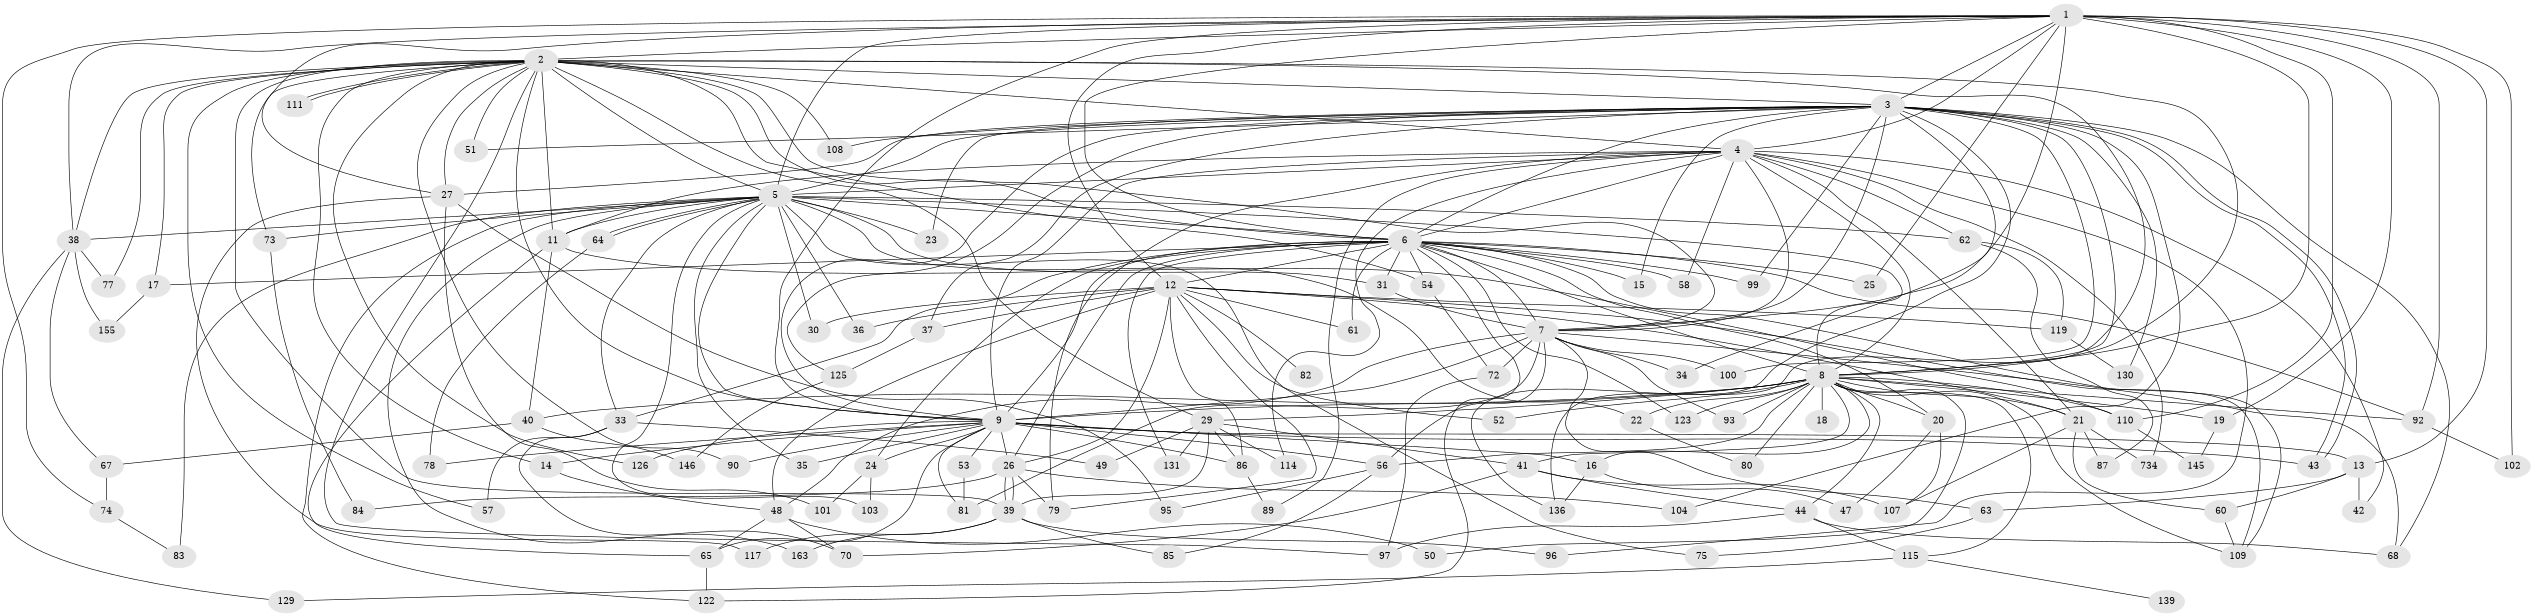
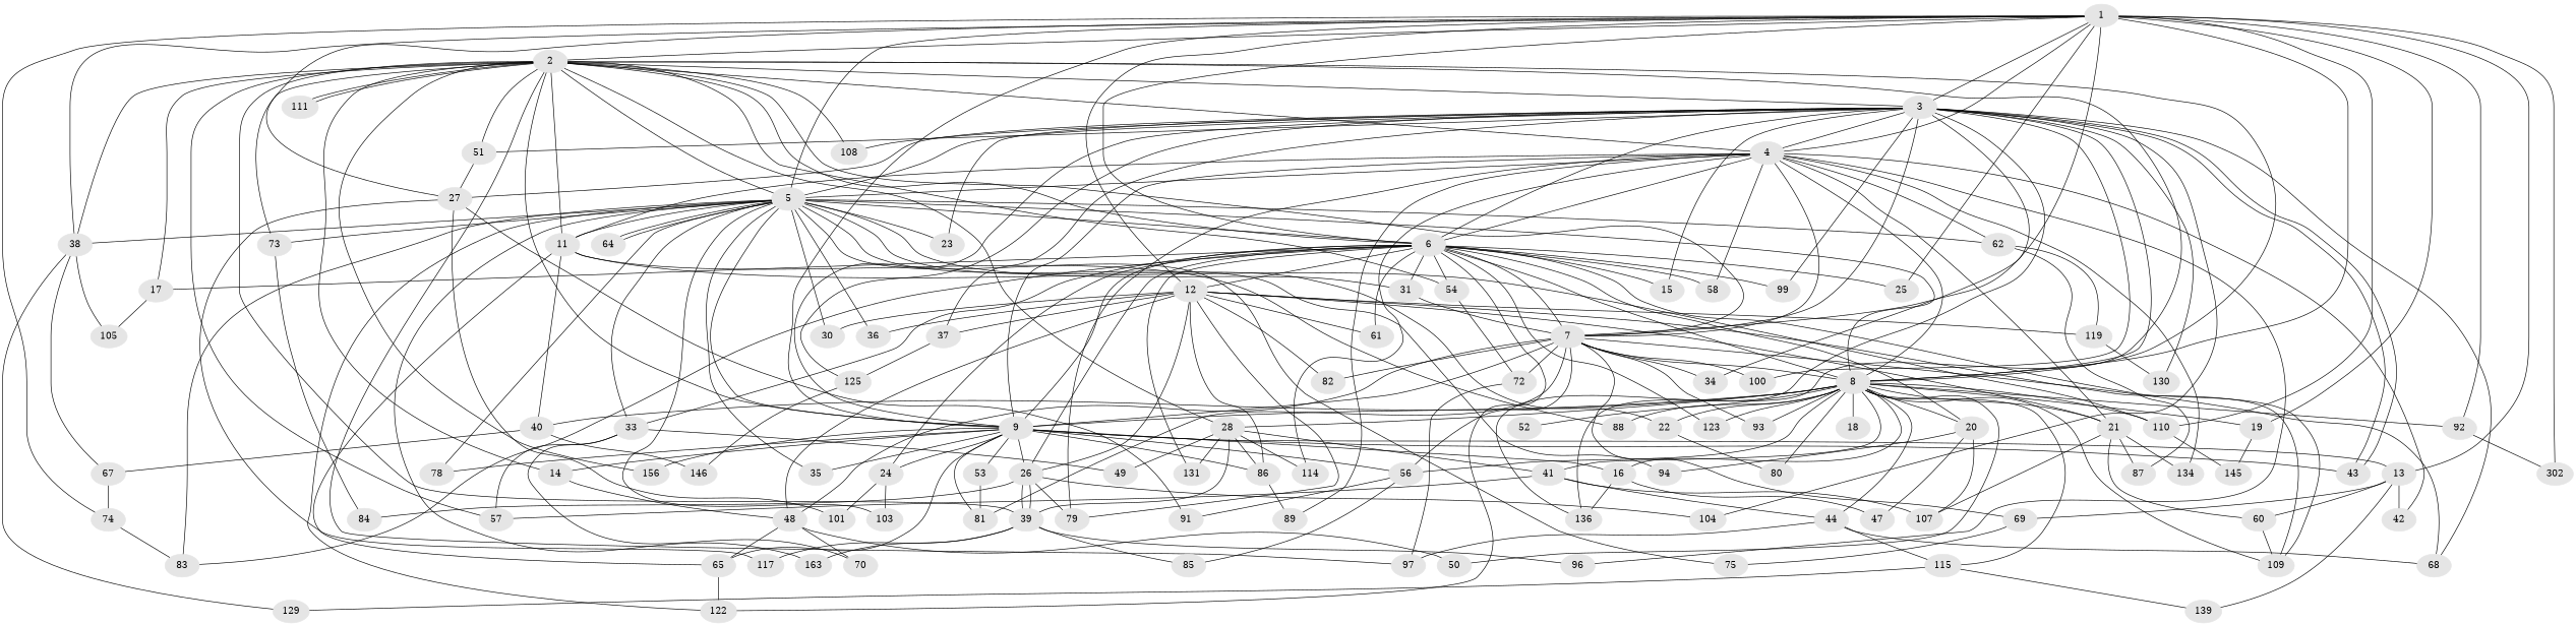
  graph {
    node [color=gray90 style=filled]
    1 [super="+135"]
    2 [super="+106"]
    3 [super="+143"]
    4 [super="+116"]
    5 [super="+124"]
    6 [super="+138"]
    7 [super="+128"]
    8 [super="+10"]
    9 [super="+32"]
    12 [super="+46"]
    13
    19
    25
    27 [super="+63"]
    38 [super="+45"]
    74 [super="+133"]
    92
-   102
+   102 [label=302]
    110 [super="+137"]
    11 [super="+28"]
    14
    17
-   29 [super="+66"]
+   29 [super="+66" label=28]
    39 [super="+141"]
    51
    54
    57 [super="+140"]
    73
-   77
-   90
    97
    108
    111
-   126
+   126 [label=156]
    136 [super="+144"]
    15
    23
    34
    37
    43 [super="+76"]
    68
    99
    100
    104
    125
    130
    21 [super="+55"]
    42
    58
    62
    79 [super="+127"]
    89
    96
    114
-   134 [label=734]
+   134
    22
    30
    31
    33
    35
    36
    64
    75
    78
    83
+   94
    103
    n68 [label=163]
    122
    20 [super="+118"]
    24
    26 [super="+112"]
    61
    109
    123
    131
    48 [super="+59"]
    56
-   69 [super="+71" label=63]
+   69 [super="+71"]
    72 [super="+98"]
    81 [super="+132"]
    82
    93
    16
    18
    40
    41
    44 [super="+120"]
    50
    52
    80
+   88
    115
    53
    65 [super="+95"]
    86 [super="+121"]
    119
    60 [super="+142"]
    139
    145
    101
-   91 [label=95]
+   91
    117
-   105 [label=155]
+   105
    67
    129
    49
    85
    84
    146
    107
    87
    70
    47
    1 -- 2 [weight=2]
    1 -- 3
    1 -- 4
    1 -- 5
    1 -- 6
    1 -- 7
    1 -- 8 [weight=2]
    1 -- 9
    1 -- 12
    1 -- 13
    1 -- 19
    1 -- 25
    1 -- 27
    1 -- 38
    1 -- 74
    1 -- 92
    1 -- 102
    1 -- 110
    2 -- 3
    2 -- 4
    2 -- 5
    2 -- 6
    2 -- 7
    2 -- 8 [weight=2]
    2 -- 9
-   2 -- 27
+   51 -- 27
    2 -- 38
    2 -- 11 [weight=2]
    2 -- 14
    2 -- 17
    2 -- 29
    2 -- 39
    2 -- 51
    2 -- 54
    2 -- 57
    2 -- 73
-   2 -- 77
-   2 -- 90
    2 -- 97
    2 -- 108
    2 -- 111
    2 -- 111
    2 -- 126
    2 -- 136
+   3 -- 4
    3 -- 5
    3 -- 6
    3 -- 7
    3 -- 8 [weight=2]
    3 -- 9
    3 -- 27
    3 -- 51
    3 -- 108
    3 -- 136
    3 -- 15
    3 -- 23
    3 -- 34
    3 -- 37
    3 -- 43
    3 -- 43
    3 -- 68
    3 -- 99
    3 -- 100
    3 -- 104
    3 -- 125
    3 -- 130
    4 -- 5 [weight=2]
    4 -- 6
    4 -- 7
    4 -- 8 [weight=2]
    4 -- 9
    4 -- 11
    4 -- 21
    4 -- 42
    4 -- 58
    4 -- 62
    4 -- 79
    4 -- 89
    4 -- 96
    4 -- 114
    4 -- 134
    5 -- 6
    5 -- 8 [weight=2]
    5 -- 9
    5 -- 38
    5 -- 11
    5 -- 73
    5 -- 23
    5 -- 62
    5 -- 22
    5 -- 30
    5 -- 31
    5 -- 33
    5 -- 35
    5 -- 36
    5 -- 64
    5 -- 64
    5 -- 75
-   64 -- 78
+   5 -- 78
    5 -- 83
+   5 -- 94
    5 -- 103
    5 -- n68
    5 -- 122
    6 -- 7
    6 -- 8 [weight=2]
    6 -- 9
    6 -- 12
    6 -- 25
    6 -- 17
    6 -- 54
    6 -- 15
    6 -- 99
    6 -- 58
    6 -- 31
    6 -- 33
-   6 -- 92
+   6 -- 83
    6 -- 122
    6 -- 20
    6 -- 24
    6 -- 26
    6 -- 61
    6 -- 109
    6 -- 123
    6 -- 131
+   7 -- 8 [weight=2]
    7 -- 9
    7 -- 34
    7 -- 68
    7 -- 100
    7 -- 48 [weight=2]
    7 -- 56
    7 -- 69 [weight=2]
    7 -- 72
    7 -- 81
+   7 -- 82
    7 -- 93
    8 -- 9 [weight=3]
    8 -- 19
    8 -- 92
    8 -- 110
    8 -- 29
    8 -- 21
    8 -- 22
    8 -- 20
    8 -- 109
    8 -- 123
    8 -- 56
    8 -- 93
    8 -- 16
    8 -- 18
    8 -- 40
    8 -- 41
    8 -- 44
    8 -- 50
    8 -- 52
    8 -- 80
+   8 -- 88
    8 -- 115
    9 -- 13
    9 -- 14
-   9 -- 90
    9 -- 126
    9 -- 43
    9 -- 35
    9 -- 78
    9 -- 24
    9 -- 26
    9 -- 56
    9 -- 81
    9 -- 16
    9 -- 53 [weight=2]
    9 -- 65
    9 -- 86
    12 -- 37
    12 -- 21
    12 -- 79
    12 -- 30
    12 -- 36
    12 -- 26
    12 -- 61
    12 -- 109
    12 -- 48
    12 -- 82
-   12 -- 52
    12 -- 86
    12 -- 119
    13 -- 42
    13 -- 69
    13 -- 60
+   13 -- 139
    19 -- 145
    27 -- 101
    27 -- 91
    27 -- 117
-   38 -- 77
    38 -- 105
    38 -- 67
    38 -- 129
    74 -- 83
    92 -- 102
    110 -- 145
    11 -- 110
    11 -- 40
+   11 -- 88
    11 -- 65
    14 -- 48
    17 -- 105
    29 -- 39
    29 -- 114
    29 -- 131
    29 -- 41
    29 -- 86
    29 -- 49
    39 -- 96
    39 -- n68
    39 -- 117
    39 -- 85
    54 -- 72
    73 -- 84
    37 -- 125
    125 -- 146
    21 -- 134
    21 -- 60
    21 -- 107
    21 -- 87
    62 -- 119
    62 -- 87
    22 -- 80
    31 -- 7
    33 -- 57
    33 -- 49
    33 -- 70
+   20 -- 94
    20 -- 107
    20 -- 47
    24 -- 103
    24 -- 101
    26 -- 39
    26 -- 39
    26 -- 104
    26 -- 79
    26 -- 84
    48 -- 50
    48 -- 65
    48 -- 70
    56 -- 91
    56 -- 85
    69 -- 75
    72 -- 97
    16 -- 136
    16 -- 47
    40 -- 67
    40 -- 146
-   41 -- 70
+   41 -- 57
    41 -- 44
    41 -- 107
    44 -- 97
    44 -- 68
    44 -- 115
    115 -- 139
    115 -- 129
    53 -- 81
    65 -- 122
    86 -- 89
    119 -- 130
    60 -- 109
    67 -- 74
  }
